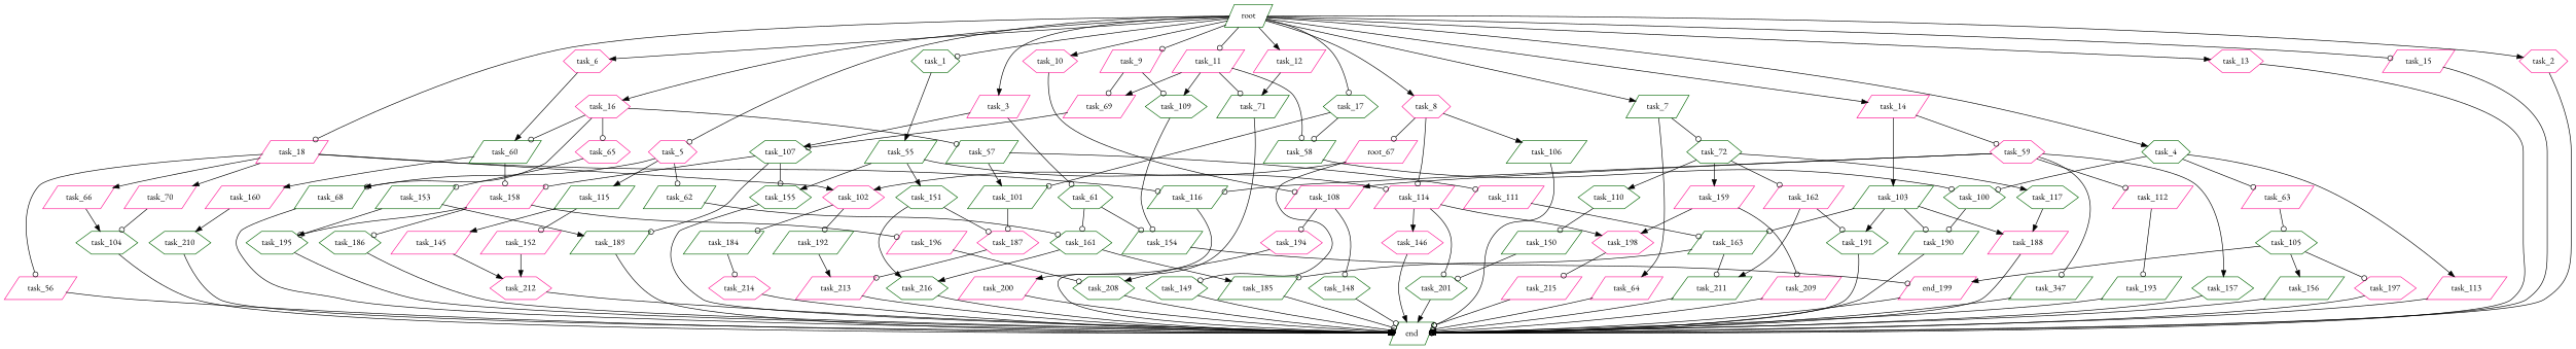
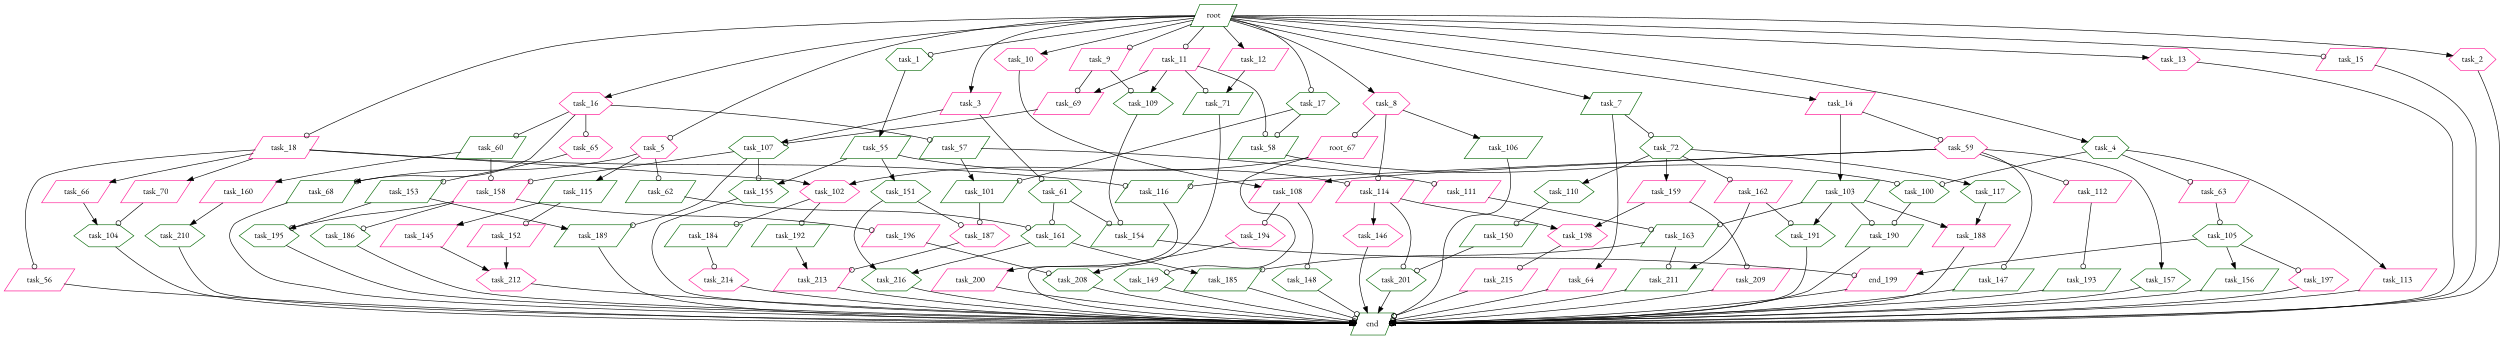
  digraph {
    fontname="EB Garamond"
    node [color=darkgreen fontname="EB Garamond" shape=parallelogram]
    edge [arrowhead=odot fontname="EB Garamond"]
    task_104 [shape=hexagon]
    end
    task_195 [shape=hexagon]
    task_64 [color=deeppink]
    task_17 [shape=hexagon]
    task_58
    task_101
    task_100 [shape=hexagon]
    task_187 [color=deeppink shape=hexagon]
    task_190
    task_72 [shape=hexagon]
    task_117 [shape=hexagon]
    task_110 [shape=hexagon]
    task_159 [color=deeppink]
    task_162 [color=deeppink]
    task_188 [color=deeppink]
    task_150
    task_209 [color=deeppink]
    task_198 [color=deeppink shape=hexagon]
    task_211
    task_191 [shape=hexagon]
    task_69 [color=deeppink]
    task_107 [shape=hexagon]
    task_155 [shape=hexagon]
    task_189
    task_158 [color=deeppink]
    task_11 [color=deeppink]
    task_109 [shape=hexagon]
    task_71
    task_154
    n31 [color=deeppink label=end_199]
    task_59 [color=deeppink shape=hexagon]
    task_157 [shape=hexagon]
    task_112 [color=deeppink]
-   task_147 [label=task_347]
+   task_147
    task_108 [color=deeppink]
    task_116
    task_193
    task_194 [color=deeppink shape=hexagon]
    task_148 [shape=hexagon]
    task_200 [color=deeppink]
    task_197 [color=deeppink shape=hexagon]
    n43 [color=deeppink label=root_67]
    task_149 [shape=hexagon]
    task_102 [color=deeppink shape=hexagon]
    task_192
    task_184
    task_56 [color=deeppink]
    task_113 [color=deeppink]
    task_7
    task_213 [color=deeppink]
    task_214 [color=deeppink shape=hexagon]
    task_216 [shape=hexagon]
    task_145 [color=deeppink]
    task_115
    task_152 [color=deeppink]
    task_212 [color=deeppink shape=hexagon]
    task_18 [color=deeppink]
    task_70 [color=deeppink]
    task_66 [color=deeppink]
    task_196 [color=deeppink]
    task_186 [shape=hexagon]
    task_208 [shape=hexagon]
    task_63 [color=deeppink]
    task_105 [shape=hexagon]
    task_156
    task_61 [shape=hexagon]
    task_161 [shape=hexagon]
    task_185
    task_55
    task_151 [shape=hexagon]
    task_114 [color=deeppink]
    task_146 [color=deeppink shape=hexagon]
    task_201 [shape=hexagon]
    task_215 [color=deeppink]
    task_3 [color=deeppink]
    task_57
    task_111 [color=deeppink]
    task_163
    task_14 [color=deeppink]
    task_103
    task_62
    task_9 [color=deeppink]
    task_16 [color=deeppink shape=hexagon]
    task_65 [color=deeppink shape=hexagon]
    task_60
    task_68
    task_153
    task_160 [color=deeppink]
    root
    task_4 [shape=hexagon]
    task_13 [color=deeppink shape=hexagon]
    task_5 [color=deeppink shape=hexagon]
-   task_6 [color=deeppink shape=hexagon]
    task_15 [color=deeppink]
    task_10 [color=deeppink shape=hexagon]
    task_1 [shape=hexagon]
    task_2 [color=deeppink shape=hexagon]
    task_12 [color=deeppink]
    task_8 [color=deeppink shape=hexagon]
    task_106
    task_210 [shape=hexagon]
    task_104 -> end
    task_195 -> end [arrowhead=normal]
    task_64 -> end
    task_17 -> task_58
    task_17 -> task_101
    task_58 -> task_100
    task_101 -> task_187
    task_100 -> task_190
    task_187 -> task_213
    task_190 -> end [arrowhead=normal]
    task_72 -> task_117 [arrowhead=normal]
    task_72 -> task_110 [arrowhead=normal]
    task_72 -> task_159 [arrowhead=normal]
    task_72 -> task_162
    task_117 -> task_188 [arrowhead=normal]
    task_110 -> task_150
    task_159 -> task_209
    task_159 -> task_198 [arrowhead=normal]
    task_162 -> task_211 [arrowhead=normal]
    task_162 -> task_191
    task_188 -> end
    task_150 -> task_201
    task_209 -> end
    task_198 -> task_215
    task_211 -> end [arrowhead=normal]
    task_191 -> end
    task_69 -> task_107
    task_107 -> task_155
    task_107 -> task_189
    task_107 -> task_158
    task_155 -> end [arrowhead=normal]
    task_189 -> end
    task_158 -> task_195
    task_158 -> task_196
    task_158 -> task_186
    task_11 -> task_58
    task_11 -> task_69 [arrowhead=normal]
    task_11 -> task_109 [arrowhead=normal]
    task_11 -> task_71
    task_109 -> task_154
    task_71 -> end
    task_154 -> n31
    n31 -> end
    task_59 -> task_157 [arrowhead=normal]
    task_59 -> task_112
    task_59 -> task_147
    task_59 -> task_108 [arrowhead=normal]
    task_59 -> task_116
    task_157 -> end
    task_112 -> task_193
    task_147 -> end
    task_108 -> task_194
    task_108 -> task_148
    task_116 -> task_200 [arrowhead=normal]
    task_193 -> end [arrowhead=normal]
    task_194 -> task_208 [arrowhead=normal]
    task_148 -> end
    task_200 -> end [arrowhead=normal]
    task_197 -> end
    n43 -> task_149
    n43 -> task_102 [arrowhead=normal]
    task_149 -> end
    task_102 -> task_192
    task_102 -> task_184
    task_192 -> task_213 [arrowhead=normal]
    task_184 -> task_214
    task_56 -> end [arrowhead=normal]
    task_113 -> end [arrowhead=normal]
    task_7 -> task_64 [arrowhead=normal]
    task_7 -> task_72
    task_213 -> end [arrowhead=normal]
    task_214 -> end [arrowhead=normal]
    task_216 -> end [arrowhead=normal]
    task_145 -> task_212 [arrowhead=normal]
    task_115 -> task_145 [arrowhead=normal]
    task_115 -> task_152
    task_152 -> task_212 [arrowhead=normal]
    task_212 -> end
    task_18 -> task_116
    task_18 -> task_102 [arrowhead=normal]
    task_18 -> task_56
    task_18 -> task_70 [arrowhead=normal]
    task_18 -> task_66 [arrowhead=normal]
    task_70 -> task_104
    task_66 -> task_104 [arrowhead=normal]
    task_196 -> task_208
    task_186 -> end
    task_208 -> end
    task_63 -> task_105
    task_105 -> n31 [arrowhead=normal]
    task_105 -> task_197
    task_105 -> task_156 [arrowhead=normal]
    task_156 -> end
    task_61 -> task_154
    task_61 -> task_161
    task_161 -> task_216 [arrowhead=normal]
    task_161 -> task_185 [arrowhead=normal]
    task_185 -> end
    task_55 -> task_155 [arrowhead=normal]
    task_55 -> task_151 [arrowhead=normal]
    task_55 -> task_114
    task_151 -> task_187
    task_151 -> task_216 [arrowhead=normal]
    task_114 -> task_198 [arrowhead=normal]
    task_114 -> task_146 [arrowhead=normal]
    task_114 -> task_201
    task_146 -> end [arrowhead=normal]
    task_201 -> end [arrowhead=normal]
    task_215 -> end
    task_3 -> task_107 [arrowhead=normal]
    task_3 -> task_61
    task_57 -> task_101 [arrowhead=normal]
    task_57 -> task_111
    task_111 -> task_163
    task_163 -> task_211
    task_163 -> task_185
    task_14 -> task_59
    task_14 -> task_103 [arrowhead=normal]
    task_103 -> task_190
    task_103 -> task_188 [arrowhead=normal]
    task_103 -> task_191 [arrowhead=normal]
    task_103 -> task_163
    task_62 -> task_161
    task_9 -> task_69
    task_9 -> task_109
    task_16 -> task_57
    task_16 -> task_65
    task_16 -> task_60
    task_16 -> task_68
    task_65 -> task_153
    task_60 -> task_158
    task_60 -> task_160 [arrowhead=normal]
    task_68 -> end [arrowhead=normal]
    task_153 -> task_195 [arrowhead=normal]
    task_153 -> task_189 [arrowhead=normal]
    task_160 -> task_210 [arrowhead=normal]
    root -> task_17
    root -> task_11
    root -> task_7 [arrowhead=normal]
    root -> task_18
    root -> task_3 [arrowhead=normal]
    root -> task_14 [arrowhead=normal]
    root -> task_9
    root -> task_16 [arrowhead=normal]
    root -> task_4 [arrowhead=normal]
    root -> task_13 [arrowhead=normal]
    root -> task_5
-   root -> task_6 [arrowhead=normal]
    root -> task_15
    root -> task_10 [arrowhead=normal]
    root -> task_1
    root -> task_2 [arrowhead=normal]
    root -> task_12 [arrowhead=normal]
    root -> task_8 [arrowhead=normal]
    task_4 -> task_100
    task_4 -> task_113 [arrowhead=normal]
    task_4 -> task_63
    task_13 -> end
    task_5 -> task_115 [arrowhead=normal]
    task_5 -> task_62
    task_5 -> task_68 [arrowhead=normal]
-   task_6 -> task_60 [arrowhead=normal]
    task_15 -> end
-   task_10 -> task_108
+   task_10 -> task_108 [arrowhead=normal]
    task_1 -> task_55 [arrowhead=normal]
    task_2 -> end
    task_12 -> task_71 [arrowhead=normal]
    task_8 -> n43
    task_8 -> task_114
    task_8 -> task_106 [arrowhead=normal]
    task_106 -> end
    task_210 -> end
  }
